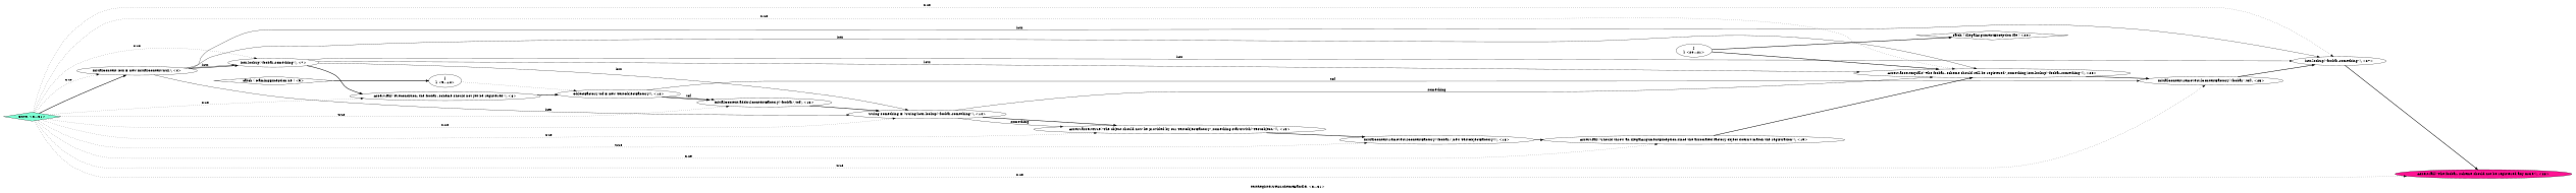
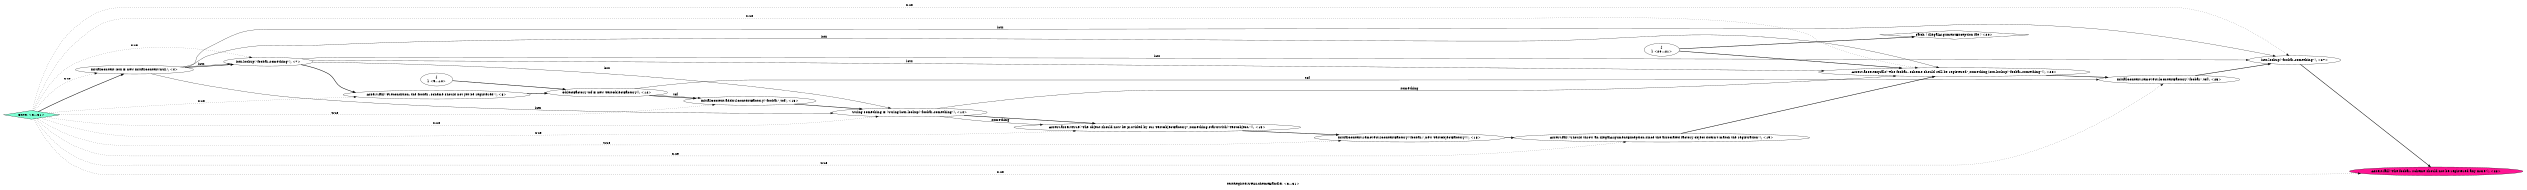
  digraph {
    label="testRegisterURLSchemeHandler <3...31>"
    rankdir=LR
    node [fillcolor=white shape=ellipse style=filled]
    edge [style=bold]
    n1 [label="Assert.fail(\"Precondition: the foobar: scheme should not yet be registered\"); <8>"]
    n2 [label="ObjectFactory tof = new TestObjectFactory(); <12>"]
    n3 [label="InitialContext.addUrlContextFactory(\"foobar\",tof); <13>"]
    n4 [label="InitialContext.removeUrlContextFactory(\"foobar\",tof); <25>"]
-   n5 [label="catch ( NamingException ne ) <9>" shape=diamond]
    n6 [label="{\n} <9...10>"]
    n7 [label="InitialContext ictx = new InitialContext(null); <4>"]
    n8 [label="ictx.lookup(\"foobar:something\"); <7>"]
    n9 [label="ictx.lookup(\"foobar:something\"); <27>"]
    n10 [label="Assert.assertEquals(\"The foobar: scheme should still be registered\",something,ictx.lookup(\"foobar:something\")); <23>"]
    n11 [label="String something = (String)ictx.lookup(\"foobar:something\"); <14>"]
    n12 [fillcolor=deeppink label="Assert.fail(\"The foobar: scheme should not be registered any more\"); <28>"]
    n13 [label="Assert.assertTrue(\"The object should now be provided by our TestObjectFactory\",something.startsWith(\"TestObject:\")); <15>"]
    n14 [label="Assert.fail(\"Should throw an IllegalArgumentException since the associated factory object doesn't match the registration\"); <19>"]
    n15 [label="InitialContext.removeUrlContextFactory(\"foobar:\",new TestObjectFactory()); <18>"]
    n16 [label="{\n} <20...21>"]
    n17 [label="catch ( IllegalArgumentException iae ) <20>" shape=diamond]
    n18 [fillcolor=aquamarine label="Enter <3...31>" shape=diamond]
    n1 -> n2
    n2 -> n3 [label=tof style=solid]
    n2 -> n3
    n2 -> n4 [label=tof style=solid]
    n3 -> n11
    n4 -> n9
-   n5 -> n6
-   n6 -> n2 [style=dotted]
+   n6 -> n2
    n7 -> n8 [label=ictx style=solid]
    n7 -> n8
    n7 -> n9 [label=ictx style=solid]
    n7 -> n10 [label=ictx style=solid]
    n7 -> n11 [label=ictx style=solid]
    n8 -> n1
    n8 -> n9 [label=ictx style=solid]
    n8 -> n10 [label=ictx style=solid]
    n8 -> n11 [label=ictx style=solid]
    n9 -> n12
    n10 -> n4
    n11 -> n10 [label=something style=solid]
    n11 -> n13 [label=something style=solid]
    n11 -> n13
    n13 -> n15
    n14 -> n10
    n15 -> n14
    n16 -> n10
    n16 -> n17
    n18 -> n1 [label=true style=dotted]
    n18 -> n3 [label=true style=dotted]
    n18 -> n4 [label=true style=dotted]
    n18 -> n7 [label=true style=dotted]
    n18 -> n7
    n18 -> n8 [label=true style=dotted]
    n18 -> n9 [label=true style=dotted]
    n18 -> n10 [label=true style=dotted]
    n18 -> n11 [label=true style=dotted]
    n18 -> n12 [label=true style=dotted]
    n18 -> n13 [label=true style=dotted]
    n18 -> n14 [label=true style=dotted]
    n18 -> n15 [label=true style=dotted]
  }
